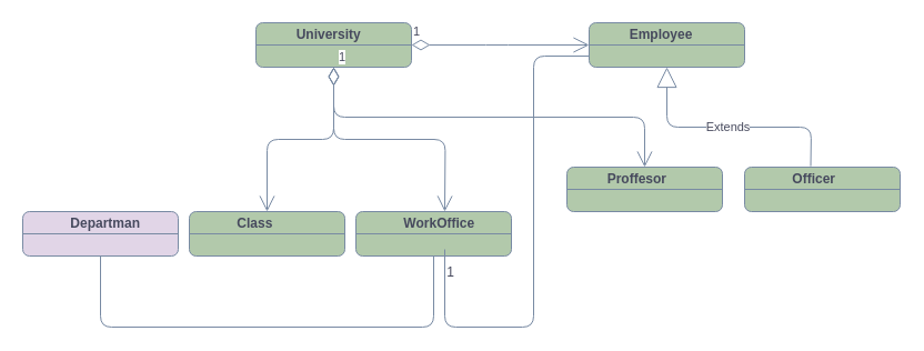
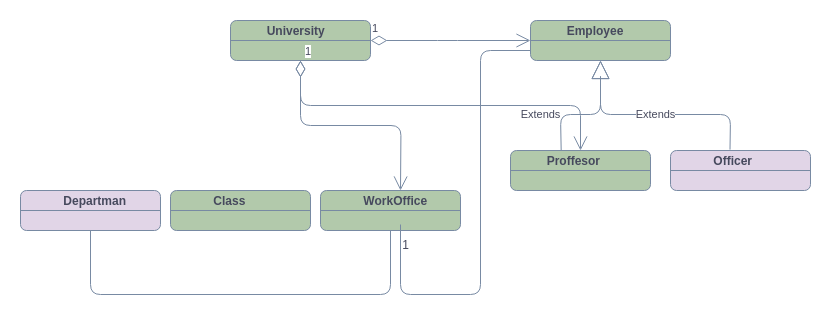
  <mxCell id="0" />
  <mxCell id="1" parent="0" />
  <mxCell id="2" value="&lt;p style=&quot;margin:0px;margin-top:4px;text-align:center;&quot;&gt;&lt;/p&gt;&lt;div style=&quot;height:2px;&quot;&gt;&lt;b&gt;&amp;nbsp; &amp;nbsp; &amp;nbsp; &amp;nbsp; &amp;nbsp; &amp;nbsp;University&lt;/b&gt;&lt;/div&gt;" style="verticalAlign=top;align=left;overflow=fill;fontSize=12;fontFamily=Helvetica;html=1;rounded=1;fillColor=#B2C9AB;strokeColor=#788AA3;fontColor=#46495D;" parent="1" vertex="1"><mxGeometry x="230" y="20" width="140" height="40" as="geometry" /></mxCell>
  <mxCell id="3" value="" style="line;strokeWidth=1;fillColor=none;align=left;verticalAlign=middle;spacingTop=-1;spacingLeft=3;spacingRight=3;rotatable=0;labelPosition=right;points=[];portConstraint=eastwest;strokeColor=#788AA3;rounded=1;fontColor=#46495D;" parent="1" vertex="1"><mxGeometry x="230" y="36" width="140" height="8" as="geometry" /></mxCell>
  <mxCell id="4" value="&lt;p style=&quot;margin:0px;margin-top:4px;text-align:center;&quot;&gt;&lt;/p&gt;&lt;div style=&quot;height:2px;&quot;&gt;&lt;b&gt;&amp;nbsp; &amp;nbsp; &amp;nbsp; &amp;nbsp; &amp;nbsp; &amp;nbsp; &amp;nbsp;Class&lt;/b&gt;&lt;/div&gt;" style="verticalAlign=top;align=left;overflow=fill;fontSize=12;fontFamily=Helvetica;html=1;rounded=1;fillColor=#B2C9AB;strokeColor=#788AA3;fontColor=#46495D;" parent="1" vertex="1"><mxGeometry x="170" y="190" width="140" height="40" as="geometry" /></mxCell>
  <mxCell id="5" value="" style="line;strokeWidth=1;fillColor=none;align=left;verticalAlign=middle;spacingTop=-1;spacingLeft=3;spacingRight=3;rotatable=0;labelPosition=right;points=[];portConstraint=eastwest;strokeColor=#788AA3;rounded=1;fontColor=#46495D;" parent="1" vertex="1"><mxGeometry x="170" y="206" width="140" height="8" as="geometry" /></mxCell>
  <mxCell id="6" value="&lt;p style=&quot;margin:0px;margin-top:4px;text-align:center;&quot;&gt;&lt;/p&gt;&lt;div style=&quot;height:2px;&quot;&gt;&lt;b&gt;&amp;nbsp; &amp;nbsp; &amp;nbsp; &amp;nbsp; &amp;nbsp; &amp;nbsp; &amp;nbsp;WorkOffice&lt;/b&gt;&lt;/div&gt;" style="verticalAlign=top;align=left;overflow=fill;fontSize=12;fontFamily=Helvetica;html=1;rounded=1;fillColor=#B2C9AB;strokeColor=#788AA3;fontColor=#46495D;" parent="1" vertex="1"><mxGeometry x="320" y="190" width="140" height="40" as="geometry" /></mxCell>
  <mxCell id="7" value="" style="line;strokeWidth=1;fillColor=none;align=left;verticalAlign=middle;spacingTop=-1;spacingLeft=3;spacingRight=3;rotatable=0;labelPosition=right;points=[];portConstraint=eastwest;strokeColor=#788AA3;rounded=1;fontColor=#46495D;" parent="1" vertex="1"><mxGeometry x="320" y="206" width="140" height="8" as="geometry" /></mxCell>
  <mxCell id="8" value="&lt;p style=&quot;margin:0px;margin-top:4px;text-align:center;&quot;&gt;&lt;/p&gt;&lt;div style=&quot;height:2px;&quot;&gt;&lt;b&gt;&amp;nbsp; &amp;nbsp; &amp;nbsp; &amp;nbsp; &amp;nbsp; &amp;nbsp; &amp;nbsp;Departman&lt;/b&gt;&lt;/div&gt;" style="verticalAlign=top;align=left;overflow=fill;fontSize=12;fontFamily=Helvetica;html=1;rounded=1;fillColor=#e1d5e7;strokeColor=#788AA3;fontColor=#46495D;" parent="1" vertex="1"><mxGeometry x="20" y="190" width="140" height="40" as="geometry" /></mxCell>
  <mxCell id="9" value="" style="line;strokeWidth=1;fillColor=none;align=left;verticalAlign=middle;spacingTop=-1;spacingLeft=3;spacingRight=3;rotatable=0;labelPosition=right;points=[];portConstraint=eastwest;strokeColor=#788AA3;rounded=1;fontColor=#46495D;" parent="1" vertex="1"><mxGeometry x="20" y="206" width="140" height="8" as="geometry" /></mxCell>
  <mxCell id="10" value="1" style="endArrow=open;html=1;endSize=12;startArrow=diamondThin;startSize=14;startFill=0;edgeStyle=orthogonalEdgeStyle;align=left;verticalAlign=bottom;rounded=1;exitX=0.5;exitY=1;exitDx=0;exitDy=0;strokeColor=#788AA3;fontColor=#46495D;" parent="1" source="2" target="18" edge="1"><mxGeometry x="-1" y="3" relative="1" as="geometry"><mxPoint x="350" y="164" as="sourcePoint" /><mxPoint x="510" y="164" as="targetPoint" /></mxGeometry></mxCell>
  <mxCell id="11" value="1" style="endArrow=open;html=1;endSize=12;startArrow=diamondThin;startSize=14;startFill=0;edgeStyle=orthogonalEdgeStyle;align=left;verticalAlign=bottom;rounded=1;exitX=0.5;exitY=1;exitDx=0;exitDy=0;entryX=0.429;entryY=0.1;entryDx=0;entryDy=0;entryPerimeter=0;strokeColor=#788AA3;fontColor=#46495D;" parent="1" source="2" edge="1"><mxGeometry x="-1" y="3" relative="1" as="geometry"><mxPoint x="619.94" y="56" as="sourcePoint" /><mxPoint x="400" y="190" as="targetPoint" /></mxGeometry></mxCell>
- <mxCell id="12" value="1" style="endArrow=open;html=1;endSize=12;startArrow=diamondThin;startSize=14;startFill=0;edgeStyle=orthogonalEdgeStyle;align=left;verticalAlign=bottom;rounded=1;entryX=0.5;entryY=0;entryDx=0;entryDy=0;exitX=0.5;exitY=1;exitDx=0;exitDy=0;strokeColor=#788AA3;fontColor=#46495D;" parent="1" source="2" target="4" edge="1"><mxGeometry x="-1" y="3" relative="1" as="geometry"><mxPoint x="310" y="54" as="sourcePoint" /><mxPoint x="100.06" y="214" as="targetPoint" /></mxGeometry></mxCell>
  <mxCell id="13" value="" style="endArrow=none;html=1;rounded=1;strokeColor=#788AA3;fontColor=#46495D;" parent="1" target="6" edge="1"><mxGeometry width="50" height="50" relative="1" as="geometry"><mxPoint x="90" y="230" as="sourcePoint" /><mxPoint x="140" y="180" as="targetPoint" /><Array as="points"><mxPoint x="90" y="294" /><mxPoint x="390" y="294" /></Array></mxGeometry></mxCell>
  <mxCell id="14" value="&lt;p style=&quot;margin:0px;margin-top:4px;text-align:center;&quot;&gt;&lt;/p&gt;&lt;div style=&quot;height:2px;&quot;&gt;&lt;b&gt;&amp;nbsp; &amp;nbsp; &amp;nbsp; &amp;nbsp; &amp;nbsp; &amp;nbsp;Employee&lt;/b&gt;&lt;/div&gt;" style="verticalAlign=top;align=left;overflow=fill;fontSize=12;fontFamily=Helvetica;html=1;rounded=1;fillColor=#B2C9AB;strokeColor=#788AA3;fontColor=#46495D;" parent="1" vertex="1"><mxGeometry x="530" y="20" width="140" height="40" as="geometry" /></mxCell>
  <mxCell id="15" value="" style="line;strokeWidth=1;fillColor=none;align=left;verticalAlign=middle;spacingTop=-1;spacingLeft=3;spacingRight=3;rotatable=0;labelPosition=right;points=[];portConstraint=eastwest;strokeColor=#788AA3;rounded=1;fontColor=#46495D;" parent="1" vertex="1"><mxGeometry x="530" y="36" width="140" height="8" as="geometry" /></mxCell>
  <mxCell id="16" value="1" style="endArrow=open;html=1;endSize=12;startArrow=diamondThin;startSize=14;startFill=0;edgeStyle=orthogonalEdgeStyle;align=left;verticalAlign=bottom;rounded=1;strokeColor=#788AA3;fontColor=#46495D;" parent="1" source="2" target="15" edge="1"><mxGeometry x="-1" y="3" relative="1" as="geometry"><mxPoint x="364" y="36" as="sourcePoint" /><mxPoint x="464" y="166" as="targetPoint" /><Array as="points"><mxPoint x="447" y="40" /><mxPoint x="447" y="40" /></Array></mxGeometry></mxCell>
+ <mxCell id="17" value="Extends" style="endArrow=block;endSize=16;endFill=0;html=1;rounded=1;exitX=0.362;exitY=0.004;exitDx=0;exitDy=0;exitPerimeter=0;strokeColor=#788AA3;fontColor=#46495D;" parent="1" source="18" target="14" edge="1"><mxGeometry x="-0.444" y="-20" width="160" relative="1" as="geometry"><mxPoint x="560" y="144" as="sourcePoint" /><mxPoint x="590" y="164" as="targetPoint" /><Array as="points"><mxPoint x="560" y="114" /><mxPoint x="600" y="114" /><mxPoint x="600" y="74" /></Array><mxPoint x="-20" y="-20" as="offset" /></mxGeometry></mxCell>
  <mxCell id="18" value="&lt;p style=&quot;margin:0px;margin-top:4px;text-align:center;&quot;&gt;&lt;/p&gt;&lt;div style=&quot;height:2px;&quot;&gt;&lt;b&gt;&amp;nbsp; &amp;nbsp; &amp;nbsp; &amp;nbsp; &amp;nbsp; &amp;nbsp;Proffesor&lt;/b&gt;&lt;/div&gt;" style="verticalAlign=top;align=left;overflow=fill;fontSize=12;fontFamily=Helvetica;html=1;rounded=1;fillColor=#B2C9AB;strokeColor=#788AA3;fontColor=#46495D;" parent="1" vertex="1"><mxGeometry x="510" y="150" width="140" height="40" as="geometry" /></mxCell>
  <mxCell id="19" value="" style="line;strokeWidth=1;fillColor=none;align=left;verticalAlign=middle;spacingTop=-1;spacingLeft=3;spacingRight=3;rotatable=0;labelPosition=right;points=[];portConstraint=eastwest;strokeColor=#788AA3;rounded=1;fontColor=#46495D;" parent="1" vertex="1"><mxGeometry x="510" y="166" width="140" height="8" as="geometry" /></mxCell>
- <mxCell id="20" value="&lt;p style=&quot;margin:0px;margin-top:4px;text-align:center;&quot;&gt;&lt;/p&gt;&lt;div style=&quot;height:2px;&quot;&gt;&lt;b&gt;&amp;nbsp; &amp;nbsp; &amp;nbsp; &amp;nbsp; &amp;nbsp; &amp;nbsp; &amp;nbsp;Officer&lt;/b&gt;&lt;/div&gt;" style="verticalAlign=top;align=left;overflow=fill;fontSize=12;fontFamily=Helvetica;html=1;rounded=1;fillColor=#B2C9AB;strokeColor=#788AA3;fontColor=#46495D;" parent="1" vertex="1"><mxGeometry x="670" y="150" width="140" height="40" as="geometry" /></mxCell>
+ <mxCell id="20" value="&lt;p style=&quot;margin:0px;margin-top:4px;text-align:center;&quot;&gt;&lt;/p&gt;&lt;div style=&quot;height:2px;&quot;&gt;&lt;b&gt;&amp;nbsp; &amp;nbsp; &amp;nbsp; &amp;nbsp; &amp;nbsp; &amp;nbsp; &amp;nbsp;Officer&lt;/b&gt;&lt;/div&gt;" style="verticalAlign=top;align=left;overflow=fill;fontSize=12;fontFamily=Helvetica;html=1;rounded=1;fillColor=#e1d5e7;strokeColor=#788AA3;fontColor=#46495D;" parent="1" vertex="1"><mxGeometry x="670" y="150" width="140" height="40" as="geometry" /></mxCell>
  <mxCell id="21" value="" style="line;strokeWidth=1;fillColor=none;align=left;verticalAlign=middle;spacingTop=-1;spacingLeft=3;spacingRight=3;rotatable=0;labelPosition=right;points=[];portConstraint=eastwest;strokeColor=#788AA3;rounded=1;fontColor=#46495D;" parent="1" vertex="1"><mxGeometry x="670" y="166" width="140" height="8" as="geometry" /></mxCell>
  <mxCell id="22" value="Extends" style="endArrow=block;endSize=16;endFill=0;html=1;rounded=1;exitX=0.425;exitY=-0.022;exitDx=0;exitDy=0;exitPerimeter=0;strokeColor=#788AA3;fontColor=#46495D;" parent="1" source="20" edge="1"><mxGeometry width="160" relative="1" as="geometry"><mxPoint x="730" y="140" as="sourcePoint" /><mxPoint x="600" y="60" as="targetPoint" /><Array as="points"><mxPoint x="730" y="114" /><mxPoint x="600" y="114" /></Array></mxGeometry></mxCell>
  <mxCell id="23" value="" style="endArrow=none;html=1;rounded=1;exitX=0;exitY=0.75;exitDx=0;exitDy=0;strokeColor=#788AA3;fontColor=#46495D;" parent="1" source="14" edge="1"><mxGeometry width="50" height="50" relative="1" as="geometry"><mxPoint x="100" y="240" as="sourcePoint" /><mxPoint x="400" y="224" as="targetPoint" /><Array as="points"><mxPoint x="480" y="50" /><mxPoint x="480" y="294" /><mxPoint x="400" y="294" /></Array></mxGeometry></mxCell>
  <mxCell id="24" value="1" style="text;html=1;align=center;verticalAlign=middle;resizable=0;points=[];autosize=1;strokeColor=none;fillColor=none;rounded=1;fontColor=#46495D;" parent="1" vertex="1"><mxGeometry x="390" y="230" width="30" height="30" as="geometry" /></mxCell>
